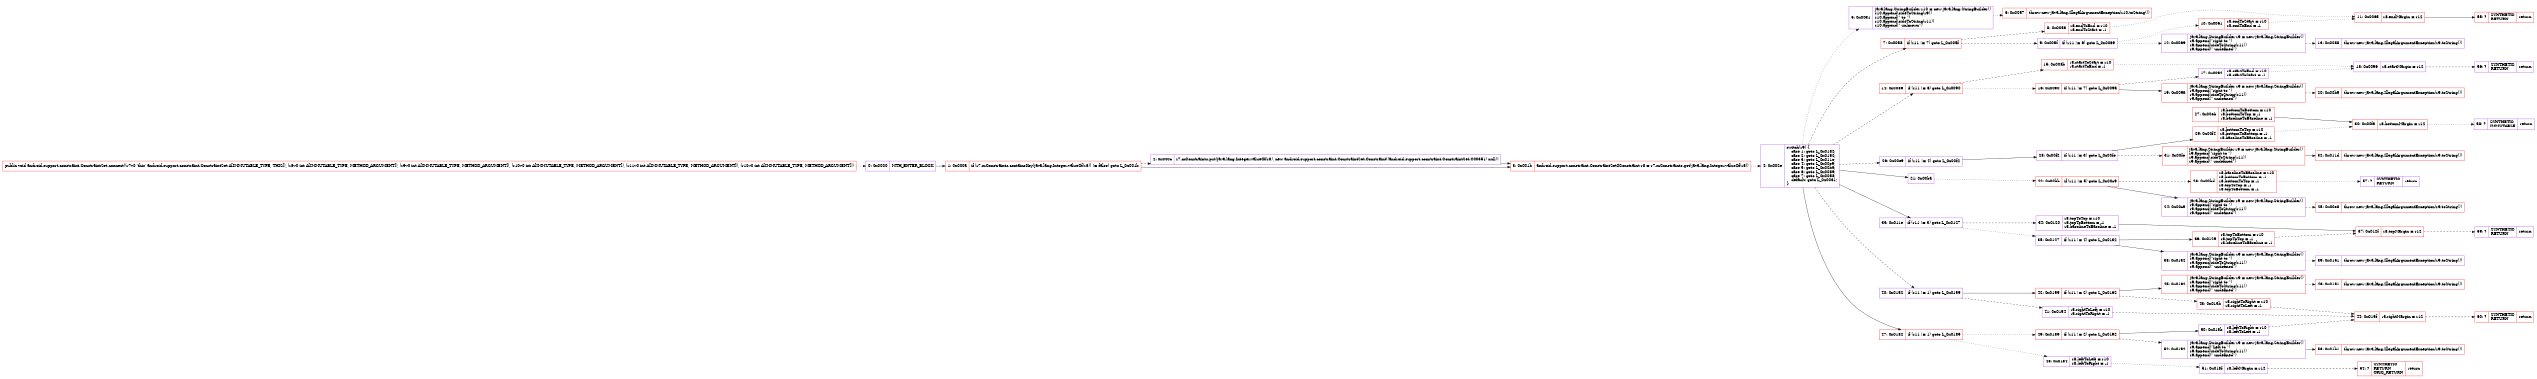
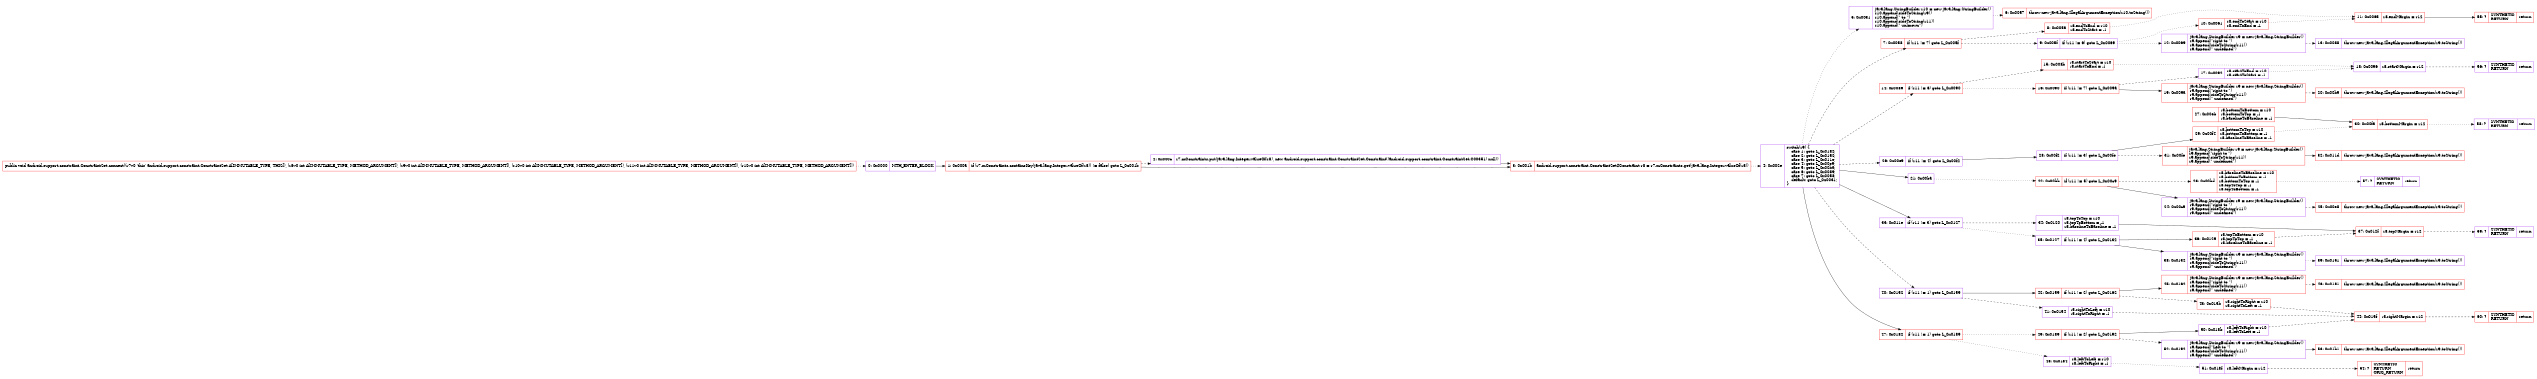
  digraph {
    rankdir=LR
    node [color=red shape=record]
    edge [style=dashed]
    n1 [color=purple label="{0\:\ 0x0000|MTH_ENTER_BLOCK\l}"]
    n2 [label="{1\:\ 0x000a|if (r7.mConstraints.containsKey(java.lang.Integer.valueOf(r8)) != false) goto L_0x001b\l}"]
    n3 [color=purple label="{2\:\ 0x000c|r7.mConstraints.put(java.lang.Integer.valueOf(r8), new android.support.constraint.ConstraintSet.Constraint((android.support.constraint.ConstraintSet.C00351) null))\l}"]
    n4 [label="{3\:\ 0x001b|android.support.constraint.ConstraintSet$Constraint r8 = r7.mConstraints.get(java.lang.Integer.valueOf(r8))\l}"]
    n5 [color=purple label="{4\:\ 0x002e|switch(r9) \{\l    case 1: goto L_0x0182;\l    case 2: goto L_0x0152;\l    case 3: goto L_0x011e;\l    case 4: goto L_0x00e9;\l    case 5: goto L_0x00ba;\l    case 6: goto L_0x0089;\l    case 7: goto L_0x0058;\l    default: goto L_0x0031;\l\}\l}"]
    n6 [color=purple label="{5\:\ 0x0031|java.lang.StringBuilder r10 = new java.lang.StringBuilder()\lr10.append(sideToString(r9))\lr10.append(\" to \")\lr10.append(sideToString(r11))\lr10.append(\" unknown\")\l}"]
    n7 [label="{7\:\ 0x0058|if (r11 != 7) goto L_0x005f\l}"]
    n8 [label="{14\:\ 0x0089|if (r11 != 6) goto L_0x0090\l}"]
    n9 [color=purple label="{21\:\ 0x00ba}"]
    n10 [color=purple label="{26\:\ 0x00e9|if (r11 != 4) goto L_0x00f2\l}"]
    n11 [color=purple label="{33\:\ 0x011e|if (r11 != 3) goto L_0x0127\l}"]
    n12 [color=purple label="{40\:\ 0x0152|if (r11 != 1) goto L_0x0159\l}"]
    n13 [label="{47\:\ 0x0182|if (r11 != 1) goto L_0x0189\l}"]
    n14 [label="{6\:\ 0x0057|throw new java.lang.IllegalArgumentException(r10.toString())\l}"]
    n15 [label="{8\:\ 0x005a|r8.endToEnd = r10\lr8.endToStart = \-1\l}"]
    n16 [color=purple label="{9\:\ 0x005f|if (r11 != 6) goto L_0x0069\l}"]
    n17 [label="{15\:\ 0x008b|r8.startToStart = r10\lr8.startToEnd = \-1\l}"]
    n18 [label="{16\:\ 0x0090|if (r11 != 7) goto L_0x009a\l}"]
    n19 [label="{22\:\ 0x00bb|if (r11 != 5) goto L_0x00c9\l}"]
    n20 [color=purple label="{28\:\ 0x00f2|if (r11 != 3) goto L_0x00fe\l}"]
    n21 [color=purple label="{34\:\ 0x0120|r8.topToTop = r10\lr8.topToBottom = \-1\lr8.baselineToBaseline = \-1\l}"]
    n22 [color=purple label="{35\:\ 0x0127|if (r11 != 4) goto L_0x0132\l}"]
    n23 [color=purple label="{41\:\ 0x0154|r8.rightToLeft = r10\lr8.rightToRight = \-1\l}"]
    n24 [label="{42\:\ 0x0159|if (r11 != 2) goto L_0x0162\l}"]
    n25 [color=purple label="{48\:\ 0x0184|r8.leftToLeft = r10\lr8.leftToRight = \-1\l}"]
    n26 [label="{49\:\ 0x0189|if (r11 != 2) goto L_0x0192\l}"]
    n27 [label="{11\:\ 0x0065|r8.endMargin = r12\l}"]
    n28 [label="{10\:\ 0x0061|r8.endToStart = r10\lr8.endToEnd = \-1\l}"]
    n29 [color=purple label="{12\:\ 0x0069|java.lang.StringBuilder r9 = new java.lang.StringBuilder()\lr9.append(\"right to \")\lr9.append(sideToString(r11))\lr9.append(\" undefined\")\l}"]
    n30 [label="{55\:\ ?|SYNTHETIC\lRETURN\l|return\l}"]
    n31 [color=purple label="{13\:\ 0x0088|throw new java.lang.IllegalArgumentException(r9.toString())\l}"]
    n32 [color=purple label="{18\:\ 0x0096|r8.startMargin = r12\l}"]
    n33 [color=purple label="{17\:\ 0x0092|r8.startToEnd = r10\lr8.startToStart = \-1\l}"]
    n34 [label="{19\:\ 0x009a|java.lang.StringBuilder r9 = new java.lang.StringBuilder()\lr9.append(\"right to \")\lr9.append(sideToString(r11))\lr9.append(\" undefined\")\l}"]
    n35 [color=purple label="{56\:\ ?|SYNTHETIC\lRETURN\l|return\l}"]
    n36 [label="{20\:\ 0x00b9|throw new java.lang.IllegalArgumentException(r9.toString())\l}"]
    n37 [label="{23\:\ 0x00bd|r8.baselineToBaseline = r10\lr8.bottomToBottom = \-1\lr8.bottomToTop = \-1\lr8.topToTop = \-1\lr8.topToBottom = \-1\l}"]
    n38 [color=purple label="{24\:\ 0x00c9|java.lang.StringBuilder r9 = new java.lang.StringBuilder()\lr9.append(\"right to \")\lr9.append(sideToString(r11))\lr9.append(\" undefined\")\l}"]
    n39 [color=purple label="{57\:\ ?|SYNTHETIC\lRETURN\l|return\l}"]
    n40 [label="{25\:\ 0x00e8|throw new java.lang.IllegalArgumentException(r9.toString())\l}"]
    n41 [label="{27\:\ 0x00eb|r8.bottomToBottom = r10\lr8.bottomToTop = \-1\lr8.baselineToBaseline = \-1\l}"]
    n42 [label="{30\:\ 0x00fa|r8.bottomMargin = r12\l}"]
    n43 [label="{29\:\ 0x00f4|r8.bottomToTop = r10\lr8.bottomToBottom = \-1\lr8.baselineToBaseline = \-1\l}"]
    n44 [label="{31\:\ 0x00fe|java.lang.StringBuilder r9 = new java.lang.StringBuilder()\lr9.append(\"right to \")\lr9.append(sideToString(r11))\lr9.append(\" undefined\")\l}"]
-   n45 [color=purple label="{58\:\ ?|SYNTHETIC\lIMMUTABLE\l|return\l}"]
+   n45 [color=purple label="{58\:\ ?|SYNTHETIC\lRETURN\l|return\l}"]
    n46 [label="{32\:\ 0x011d|throw new java.lang.IllegalArgumentException(r9.toString())\l}"]
    n47 [label="{37\:\ 0x012f|r8.topMargin = r12\l}"]
    n48 [label="{36\:\ 0x0129|r8.topToBottom = r10\lr8.topToTop = \-1\lr8.baselineToBaseline = \-1\l}"]
    n49 [color=purple label="{38\:\ 0x0132|java.lang.StringBuilder r9 = new java.lang.StringBuilder()\lr9.append(\"right to \")\lr9.append(sideToString(r11))\lr9.append(\" undefined\")\l}"]
    n50 [color=purple label="{59\:\ ?|SYNTHETIC\lRETURN\l|return\l}"]
    n51 [color=purple label="{39\:\ 0x0151|throw new java.lang.IllegalArgumentException(r9.toString())\l}"]
    n52 [label="{44\:\ 0x015f|r8.rightMargin = r12\l}"]
    n53 [label="{43\:\ 0x015b|r8.rightToRight = r10\lr8.rightToLeft = \-1\l}"]
    n54 [label="{45\:\ 0x0162|java.lang.StringBuilder r9 = new java.lang.StringBuilder()\lr9.append(\"right to \")\lr9.append(sideToString(r11))\lr9.append(\" undefined\")\l}"]
    n55 [label="{60\:\ ?|SYNTHETIC\lRETURN\l|return\l}"]
    n56 [label="{46\:\ 0x0181|throw new java.lang.IllegalArgumentException(r9.toString())\l}"]
    n57 [color=purple label="{51\:\ 0x018f|r8.leftMargin = r12\l}"]
    n58 [color=purple label="{50\:\ 0x018b|r8.leftToRight = r10\lr8.leftToLeft = \-1\l}"]
    n59 [color=purple label="{52\:\ 0x0192|java.lang.StringBuilder r9 = new java.lang.StringBuilder()\lr9.append(\"Left to \")\lr9.append(sideToString(r11))\lr9.append(\" undefined\")\l}"]
    n60 [label="{54\:\ ?|SYNTHETIC\lRETURN\lORIG_RETURN\l|return\l}"]
    n61 [label="{53\:\ 0x01b1|throw new java.lang.IllegalArgumentException(r9.toString())\l}"]
    n62 [label="{public void android.support.constraint.ConstraintSet.connect((r7v0 'this' android.support.constraint.ConstraintSet A[IMMUTABLE_TYPE, THIS]), (r8v0 int A[IMMUTABLE_TYPE, METHOD_ARGUMENT]), (r9v0 int A[IMMUTABLE_TYPE, METHOD_ARGUMENT]), (r10v0 int A[IMMUTABLE_TYPE, METHOD_ARGUMENT]), (r11v0 int A[IMMUTABLE_TYPE, METHOD_ARGUMENT]), (r12v0 int A[IMMUTABLE_TYPE, METHOD_ARGUMENT])) }"]
    n1 -> n2 [style=solid]
    n2 -> n3
    n2 -> n4 [style=solid]
    n3 -> n4 [style=solid]
    n4 -> n5 [style=dotted]
    n5 -> n6 [style=dotted]
    n5 -> n7
    n5 -> n8
    n5 -> n9 [style=solid]
    n5 -> n10
    n5 -> n11 [style=solid]
    n5 -> n12
    n5 -> n13 [style=solid]
    n6 -> n14 [style=dotted]
    n7 -> n15
    n7 -> n16
    n8 -> n17
    n8 -> n18 [style=dotted]
    n9 -> n19 [style=dotted]
    n10 -> n20 [style=solid]
    n11 -> n21
    n11 -> n22 [style=dotted]
    n12 -> n23
    n12 -> n24 [style=solid]
    n13 -> n25 [style=dotted]
    n13 -> n26 [style=dotted]
    n15 -> n27 [style=dotted]
    n16 -> n28 [style=dotted]
    n16 -> n29 [style=dotted]
    n17 -> n32 [style=dotted]
    n18 -> n33
    n18 -> n34 [style=solid]
    n19 -> n37
    n19 -> n38 [style=solid]
    n20 -> n43 [style=solid]
    n20 -> n44
    n21 -> n47 [style=solid]
    n22 -> n48 [style=solid]
    n22 -> n49 [style=solid]
    n23 -> n52
    n24 -> n53
    n24 -> n54 [style=solid]
    n25 -> n57 [style=dotted]
    n26 -> n58 [style=solid]
    n26 -> n59
    n27 -> n30 [style=solid]
    n28 -> n27 [style=dotted]
    n29 -> n31
    n32 -> n35
    n33 -> n32 [style=dotted]
    n34 -> n36
    n37 -> n39 [style=dotted]
    n38 -> n40
    n41 -> n42 [style=solid]
    n42 -> n45 [style=dotted]
    n43 -> n42 [style=dotted]
    n44 -> n46 [style=solid]
    n47 -> n50
    n48 -> n47
    n49 -> n51 [style=dotted]
    n52 -> n55
    n53 -> n52
    n54 -> n56
    n57 -> n60
    n58 -> n52
    n59 -> n61 [style=solid]
    n62 -> n1 [style=dotted]
  }
